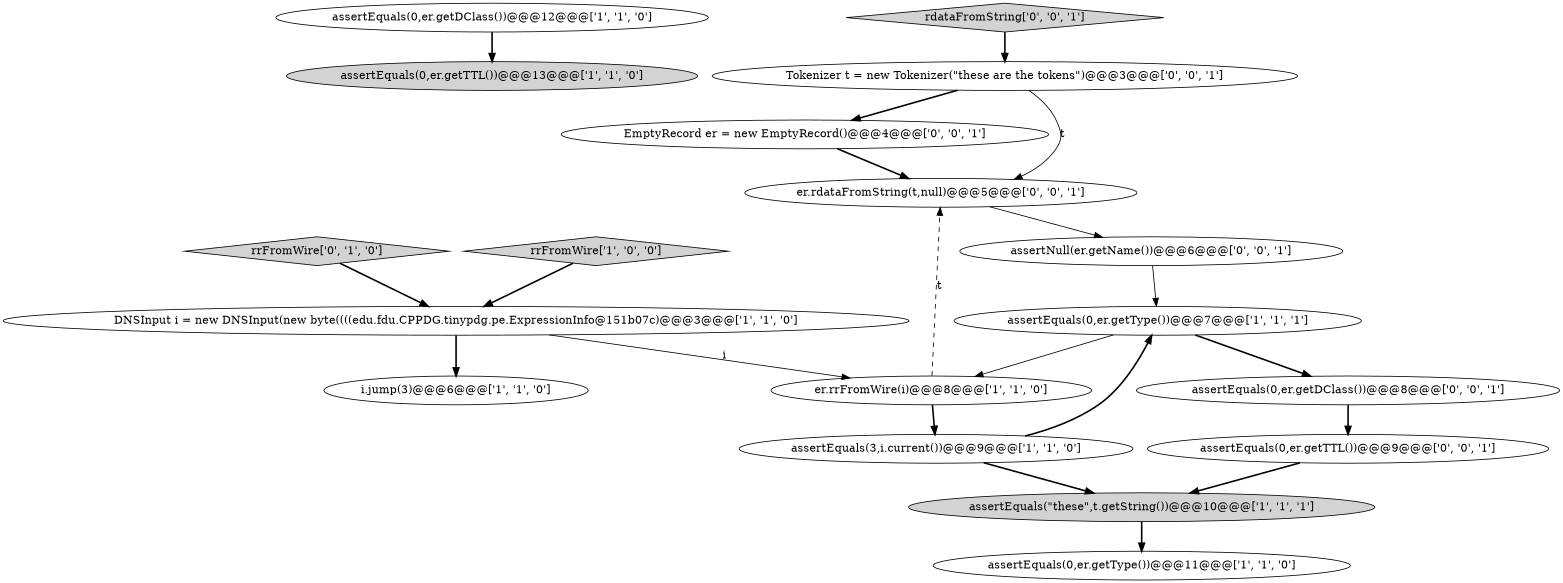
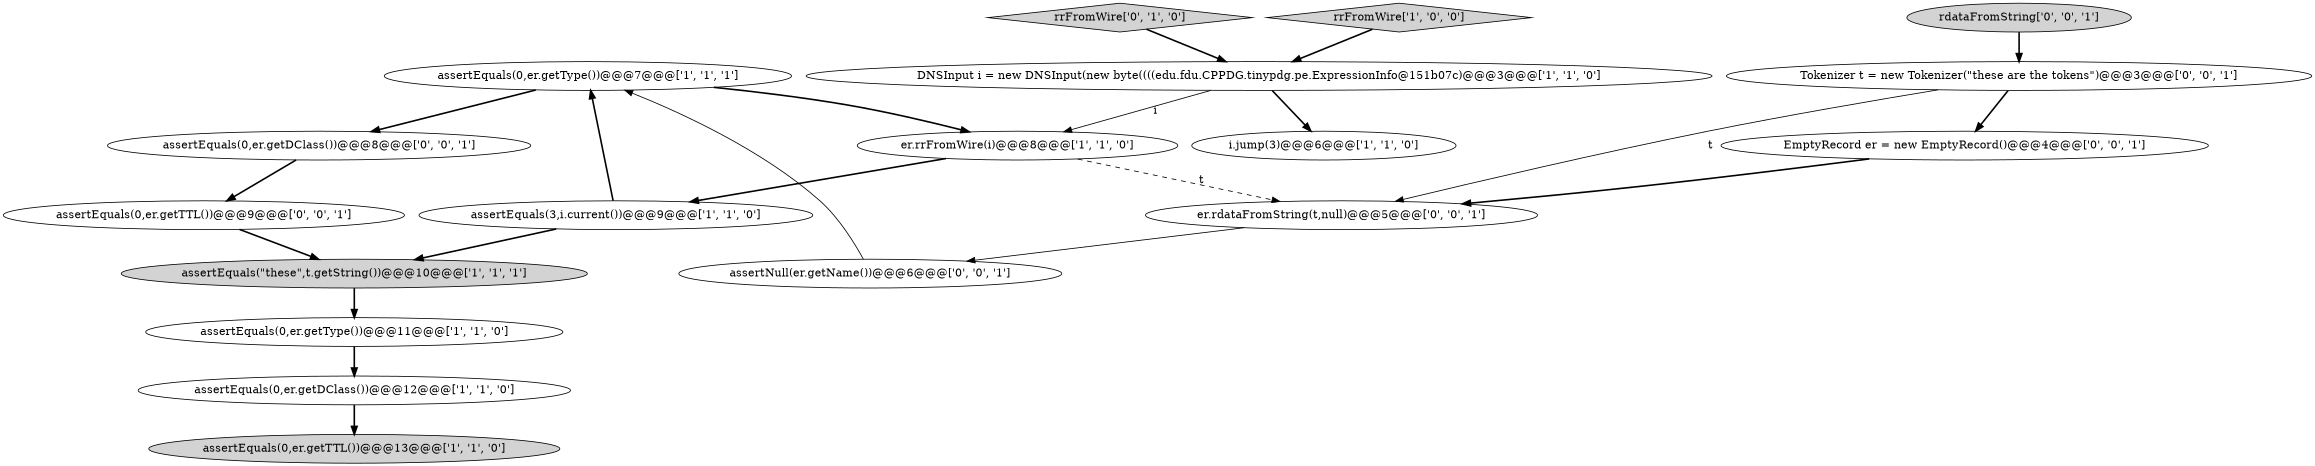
  digraph {
    node [fillcolor=white shape=ellipse style=filled]
    edge [style=bold]
    n1 [fillcolor=lightgray label="assertEquals(0,er.getTTL())@@@13@@@['1', '1', '0']"]
    n2 [label="EmptyRecord er = new EmptyRecord()@@@4@@@['0', '0', '1']"]
    n3 [label="er.rdataFromString(t,null)@@@5@@@['0', '0', '1']"]
    n4 [label="assertNull(er.getName())@@@6@@@['0', '0', '1']"]
    n5 [label="assertEquals(0,er.getType())@@@7@@@['1', '1', '1']"]
    n6 [label="assertEquals(0,er.getDClass())@@@8@@@['0', '0', '1']"]
    n7 [label="assertEquals(0,er.getTTL())@@@9@@@['0', '0', '1']"]
    n8 [fillcolor=lightgray label="assertEquals(\"these\",t.getString())@@@10@@@['1', '1', '1']"]
    n9 [label="assertEquals(0,er.getType())@@@11@@@['1', '1', '0']"]
    n10 [label="assertEquals(0,er.getDClass())@@@12@@@['1', '1', '0']"]
    n11 [label="DNSInput i = new DNSInput(new byte((((edu.fdu.CPPDG.tinypdg.pe.ExpressionInfo@151b07c)@@@3@@@['1', '1', '0']"]
    n12 [label="i.jump(3)@@@6@@@['1', '1', '0']"]
    n13 [label="er.rrFromWire(i)@@@8@@@['1', '1', '0']"]
    n14 [label="assertEquals(3,i.current())@@@9@@@['1', '1', '0']"]
    n15 [fillcolor=lightgray label="rrFromWire['0', '1', '0']" shape=diamond]
-   n16 [fillcolor=lightgray label="rdataFromString['0', '0', '1']" shape=diamond]
+   n16 [fillcolor=lightgray label="rdataFromString['0', '0', '1']"]
    n17 [label="Tokenizer t = new Tokenizer(\"these are the tokens\")@@@3@@@['0', '0', '1']"]
    n18 [fillcolor=lightgray label="rrFromWire['1', '0', '0']" shape=diamond]
    n2 -> n3
    n3 -> n4 [style=solid]
    n4 -> n5 [style=solid]
    n5 -> n6
-   n5 -> n13 [style=solid]
+   n5 -> n13
    n6 -> n7
    n7 -> n8
    n8 -> n9
+   n9 -> n10
    n10 -> n1
    n11 -> n12
    n11 -> n13 [label=i style=solid]
    n13 -> n3 [label=t style=dashed]
    n13 -> n14
    n14 -> n5
    n14 -> n8
    n15 -> n11
    n16 -> n17
    n17 -> n2
    n17 -> n3 [label=t style=solid]
    n18 -> n11
  }
